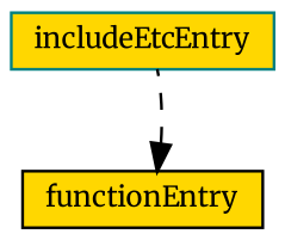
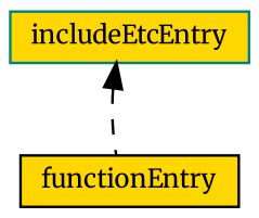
  digraph {
    fontname=Merriweather
    node [fillcolor=gold fontname=Merriweather fontsize=10 shape=record style=filled]
    n1 [color=teal fontcolor=black height=0.2 label=includeEtcEntry width=0.4]
    n2 [color=black height=0.2 label=functionEntry width=0.4]
-   n2 -> n1 [color=black dir=back fontname=Merriweather fontsize=10 labelfontname=Helvetica labelfontsize=10 style=dashed]
+   n1 -> n2 [color=black dir=back fontname=Merriweather fontsize=10 labelfontname=Helvetica labelfontsize=10 style=dashed]
  }
